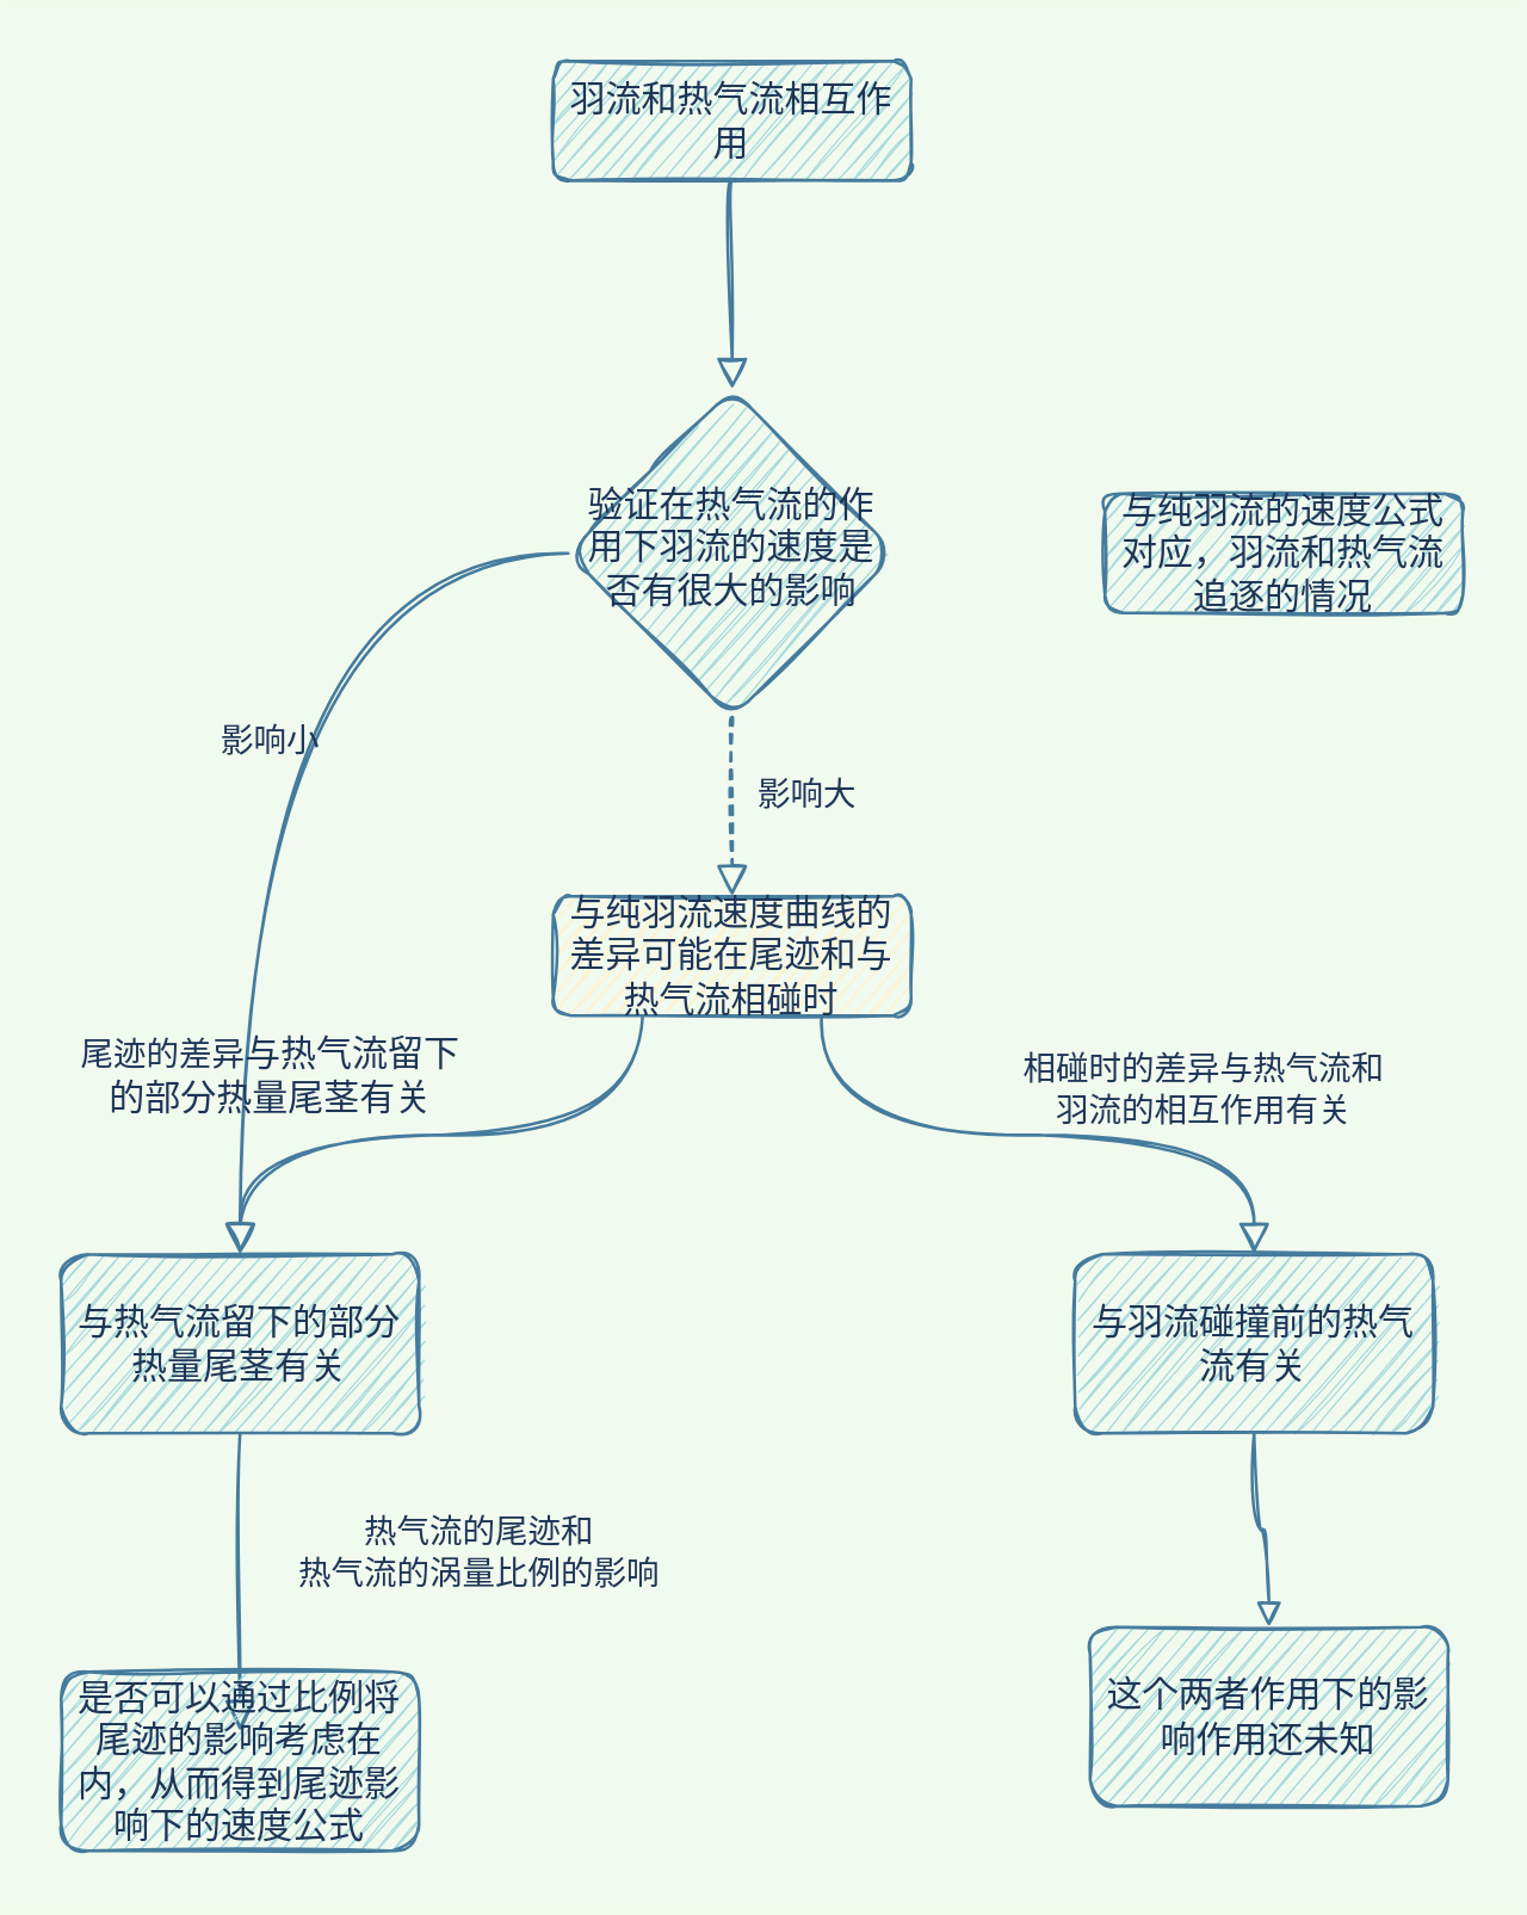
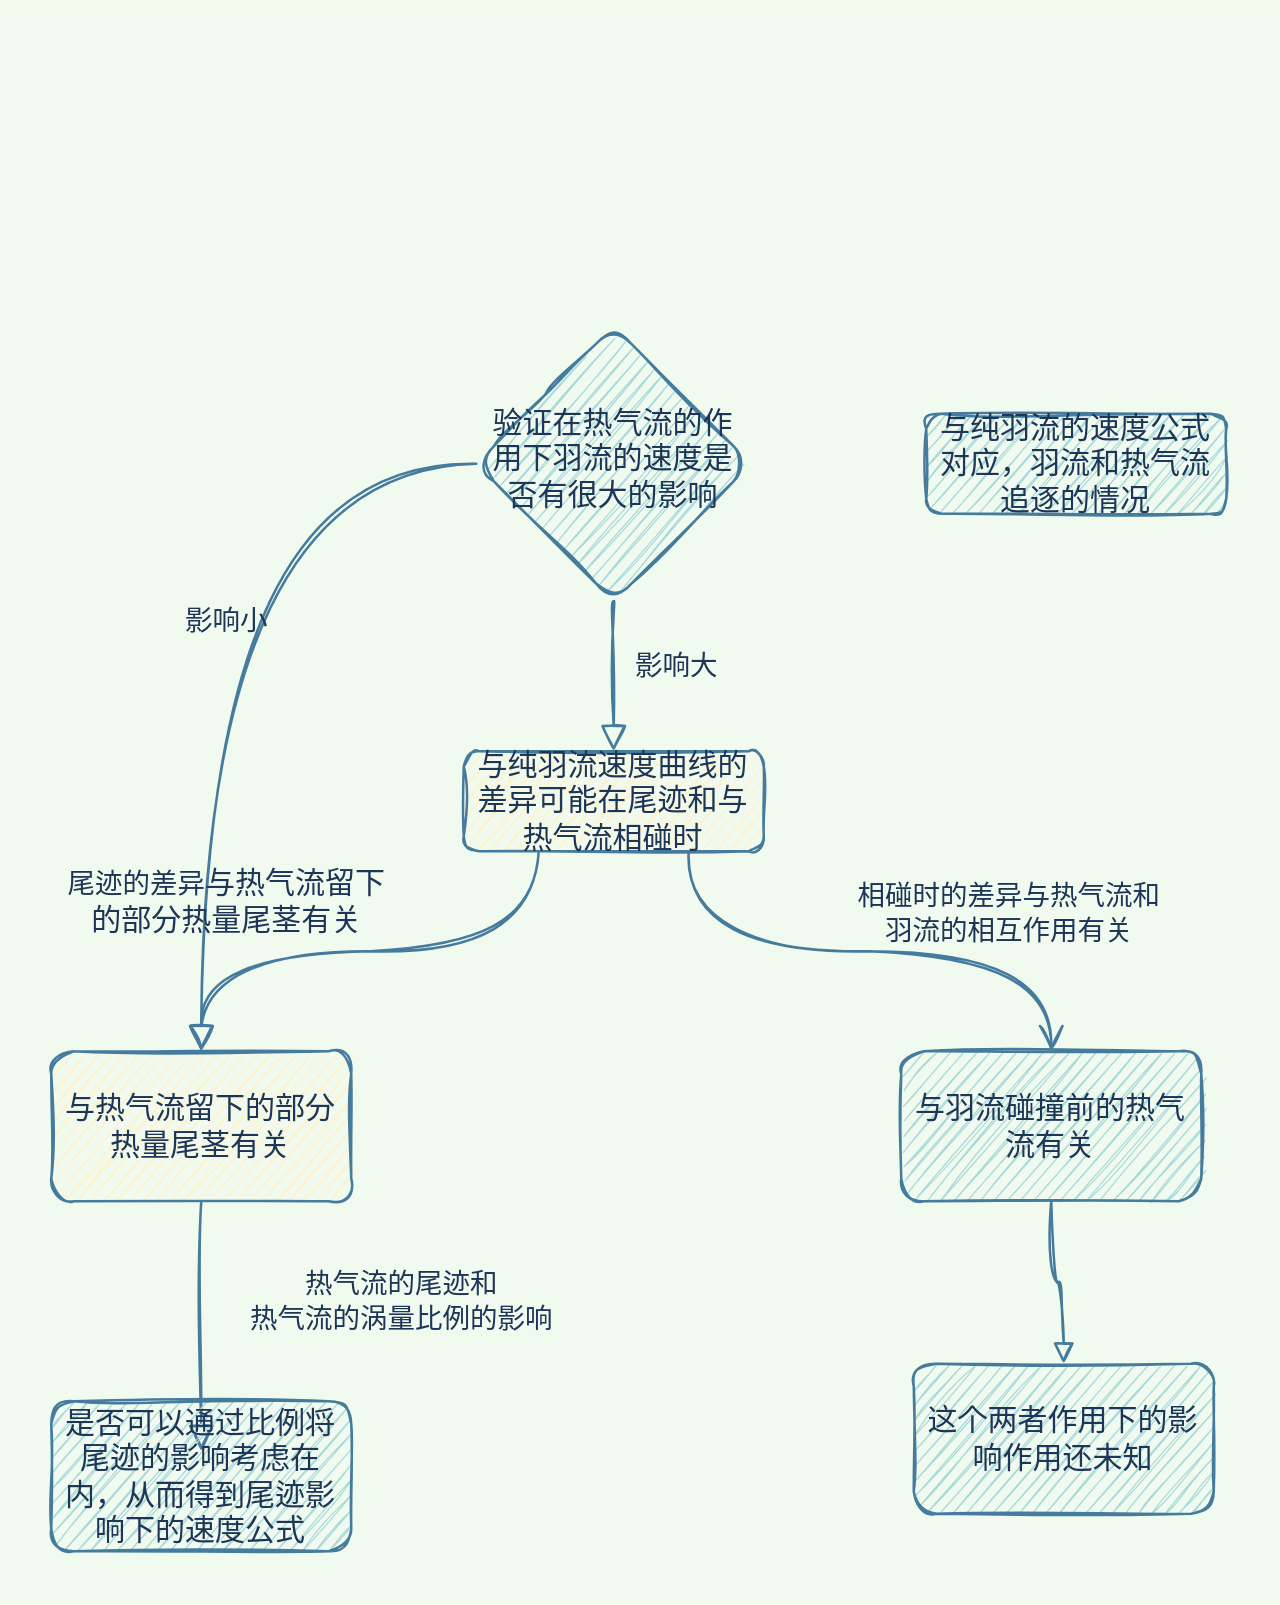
  <mxCell id="0" />
  <mxCell id="1" parent="0" />
- <mxCell id="2" value="" style="html=1;jettySize=auto;orthogonalLoop=1;fontSize=11;endArrow=block;endFill=0;endSize=8;strokeWidth=1;shadow=0;labelBackgroundColor=none;edgeStyle=orthogonalEdgeStyle;strokeColor=#457B9D;fontColor=#1D3557;sketch=1;curved=1;" parent="1" source="3" target="5" edge="1"><mxGeometry relative="1" as="geometry" /></mxCell>
- <mxCell id="3" value="&lt;font face=&quot;Times New Roman&quot;&gt;羽流和热气流相互作用&lt;/font&gt;" style="whiteSpace=wrap;html=1;fontSize=12;glass=0;strokeWidth=1;shadow=0;fillColor=#A8DADC;strokeColor=#457B9D;fontColor=#1D3557;rounded=1;sketch=1;" parent="1" vertex="1"><mxGeometry x="185" y="20" width="120" height="40" as="geometry" /></mxCell>
  <mxCell id="4" value="影响小" style="edgeStyle=orthogonalEdgeStyle;html=1;jettySize=auto;orthogonalLoop=1;fontSize=11;endArrow=block;endFill=0;endSize=8;strokeWidth=1;shadow=0;labelBackgroundColor=none;strokeColor=#457B9D;fontColor=#1D3557;sketch=1;curved=1;" parent="1" source="5" target="11" edge="1"><mxGeometry y="10" relative="1" as="geometry"><mxPoint as="offset" /></mxGeometry></mxCell>
  <mxCell id="5" value="验证在热气流的作用下羽流的速度是否有很大的影响" style="rhombus;whiteSpace=wrap;html=1;shadow=0;fontFamily=Helvetica;fontSize=12;align=center;strokeWidth=1;spacing=6;spacingTop=-4;fillColor=#A8DADC;strokeColor=#457B9D;fontColor=#1D3557;rounded=1;sketch=1;" parent="1" vertex="1"><mxGeometry x="190" y="130" width="110" height="110" as="geometry" /></mxCell>
  <mxCell id="6" value="与纯羽流的速度公式对应，羽流和热气流追逐的情况" style="whiteSpace=wrap;html=1;fontSize=12;glass=0;strokeWidth=1;shadow=0;fillColor=#A8DADC;strokeColor=#457B9D;fontColor=#1D3557;rounded=1;sketch=1;" parent="1" vertex="1"><mxGeometry x="370" y="165" width="120" height="40" as="geometry" /></mxCell>
- <mxCell id="7" value="影响大" style="html=1;jettySize=auto;orthogonalLoop=1;fontSize=11;endArrow=block;endFill=0;endSize=8;strokeWidth=1;shadow=0;labelBackgroundColor=none;edgeStyle=orthogonalEdgeStyle;strokeColor=#457B9D;fontColor=#1D3557;sketch=1;curved=1;dashed=1;" parent="1" source="5" target="8" edge="1"><mxGeometry x="-0.143" y="25" relative="1" as="geometry"><mxPoint as="offset" /><mxPoint x="245" y="380" as="sourcePoint" /><Array as="points"><mxPoint x="245" y="340" /></Array></mxGeometry></mxCell>
+ <mxCell id="7" value="影响大" style="html=1;jettySize=auto;orthogonalLoop=1;fontSize=11;endArrow=block;endFill=0;endSize=8;strokeWidth=1;shadow=0;labelBackgroundColor=none;edgeStyle=orthogonalEdgeStyle;strokeColor=#457B9D;fontColor=#1D3557;sketch=1;curved=1;" parent="1" source="5" target="8" edge="1"><mxGeometry x="-0.143" y="25" relative="1" as="geometry"><mxPoint as="offset" /><mxPoint x="245" y="380" as="sourcePoint" /><Array as="points"><mxPoint x="245" y="340" /></Array></mxGeometry></mxCell>
  <mxCell id="8" value="与纯羽流速度曲线的差异可能在尾迹和与热气流相碰时" style="whiteSpace=wrap;html=1;fontSize=12;glass=0;strokeWidth=1;shadow=0;fillColor=#fff2cc;strokeColor=#457B9D;fontColor=#1D3557;rounded=1;sketch=1;" parent="1" vertex="1"><mxGeometry x="185" y="300" width="120" height="40" as="geometry" /></mxCell>
- <mxCell id="9" value="相碰时的差异与热气流和&lt;br&gt;羽流的相互作用有关" style="html=1;jettySize=auto;orthogonalLoop=1;fontSize=11;endArrow=block;endFill=0;endSize=8;strokeWidth=1;shadow=0;labelBackgroundColor=none;edgeStyle=orthogonalEdgeStyle;strokeColor=#457B9D;fontColor=#1D3557;sketch=1;exitX=0.75;exitY=1;exitDx=0;exitDy=0;curved=1;entryX=0.5;entryY=0;entryDx=0;entryDy=0;" parent="1" source="8" target="13" edge="1"><mxGeometry x="0.489" y="15" relative="1" as="geometry"><mxPoint as="offset" /><mxPoint x="225" y="350" as="sourcePoint" /><mxPoint x="420" y="420" as="targetPoint" /></mxGeometry></mxCell>
+ <mxCell id="9" value="相碰时的差异与热气流和&lt;br&gt;羽流的相互作用有关" style="html=1;jettySize=auto;orthogonalLoop=1;fontSize=11;endArrow=open;endFill=0;endSize=8;strokeWidth=1;shadow=0;labelBackgroundColor=none;edgeStyle=orthogonalEdgeStyle;strokeColor=#457B9D;fontColor=#1D3557;sketch=1;exitX=0.75;exitY=1;exitDx=0;exitDy=0;curved=1;entryX=0.5;entryY=0;entryDx=0;entryDy=0;" parent="1" source="8" target="13" edge="1"><mxGeometry x="0.489" y="15" relative="1" as="geometry"><mxPoint as="offset" /><mxPoint x="225" y="350" as="sourcePoint" /><mxPoint x="420" y="420" as="targetPoint" /></mxGeometry></mxCell>
  <mxCell id="10" value="尾迹的差异&lt;span style=&quot;font-size: 12px&quot;&gt;与热气流留下&lt;br&gt;的部分热量尾茎有关&lt;/span&gt;" style="html=1;jettySize=auto;orthogonalLoop=1;fontSize=11;endArrow=block;endFill=0;endSize=8;strokeWidth=1;shadow=0;labelBackgroundColor=none;edgeStyle=orthogonalEdgeStyle;strokeColor=#457B9D;fontColor=#1D3557;sketch=1;exitX=0.25;exitY=1;exitDx=0;exitDy=0;curved=1;" parent="1" source="8" edge="1"><mxGeometry x="0.535" y="-20" relative="1" as="geometry"><mxPoint as="offset" /><mxPoint x="285" y="350" as="sourcePoint" /><mxPoint x="80" y="420" as="targetPoint" /></mxGeometry></mxCell>
- <mxCell id="11" value="与热气流留下的部分热量尾茎有关" style="rounded=1;whiteSpace=wrap;html=1;sketch=1;fontColor=#1D3557;strokeColor=#457B9D;fillColor=#A8DADC;" parent="1" vertex="1"><mxGeometry x="20" y="420" width="120" height="60" as="geometry" /></mxCell>
+ <mxCell id="11" value="与热气流留下的部分热量尾茎有关" style="rounded=1;whiteSpace=wrap;html=1;sketch=1;fontColor=#1D3557;strokeColor=#457B9D;fillColor=#fff2cc;" parent="1" vertex="1"><mxGeometry x="20" y="420" width="120" height="60" as="geometry" /></mxCell>
  <mxCell id="12" value="" style="edgeStyle=orthogonalEdgeStyle;curved=1;sketch=1;orthogonalLoop=1;jettySize=auto;html=1;labelBackgroundColor=none;fontColor=#1D3557;endArrow=block;endFill=0;strokeColor=#457B9D;fillColor=#A8DADC;" parent="1" source="13" target="16" edge="1"><mxGeometry relative="1" as="geometry" /></mxCell>
  <mxCell id="13" value="与羽流碰撞前的热气流有关" style="rounded=1;whiteSpace=wrap;html=1;sketch=1;fontColor=#1D3557;strokeColor=#457B9D;fillColor=#A8DADC;" parent="1" vertex="1"><mxGeometry x="360" y="420" width="120" height="60" as="geometry" /></mxCell>
  <mxCell id="14" value="热气流的尾迹和&lt;br&gt;热气流的涡量比例的影响" style="html=1;jettySize=auto;orthogonalLoop=1;fontSize=11;endArrow=block;endFill=0;endSize=8;strokeWidth=1;shadow=0;labelBackgroundColor=none;edgeStyle=orthogonalEdgeStyle;strokeColor=#457B9D;fontColor=#1D3557;sketch=1;curved=1;" parent="1" edge="1"><mxGeometry x="-0.2" y="80" relative="1" as="geometry"><mxPoint as="offset" /><mxPoint x="80" y="480" as="sourcePoint" /><mxPoint x="80" y="580" as="targetPoint" /><Array as="points"><mxPoint x="80" y="520" /><mxPoint x="80" y="520" /></Array></mxGeometry></mxCell>
  <mxCell id="15" value="是否可以通过比例将尾迹的影响考虑在内，从而得到尾迹影响下的速度公式" style="rounded=1;whiteSpace=wrap;html=1;sketch=1;fontColor=#1D3557;strokeColor=#457B9D;fillColor=#A8DADC;" parent="1" vertex="1"><mxGeometry x="20" y="560" width="120" height="60" as="geometry" /></mxCell>
  <mxCell id="16" value="这个两者作用下的影响作用还未知" style="rounded=1;whiteSpace=wrap;html=1;fontColor=#1D3557;strokeColor=#457B9D;fillColor=#A8DADC;sketch=1;" parent="1" vertex="1"><mxGeometry x="365" y="545" width="120" height="60" as="geometry" /></mxCell>
